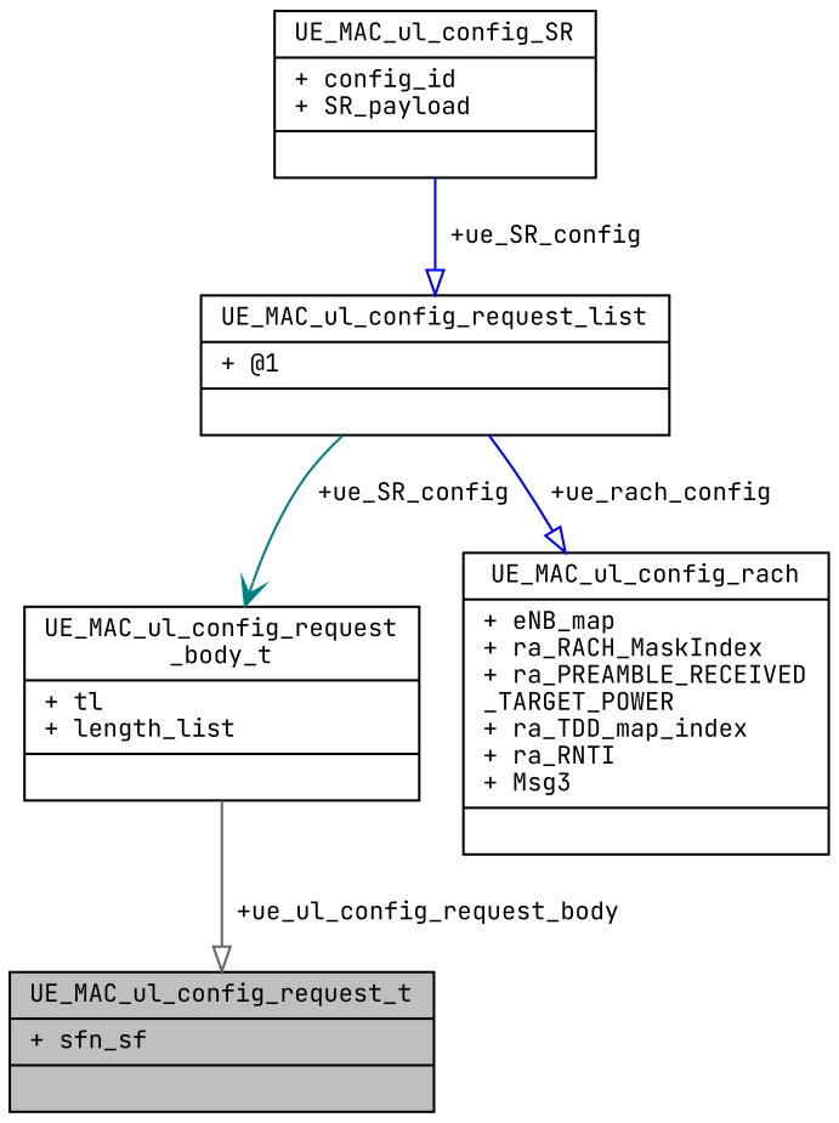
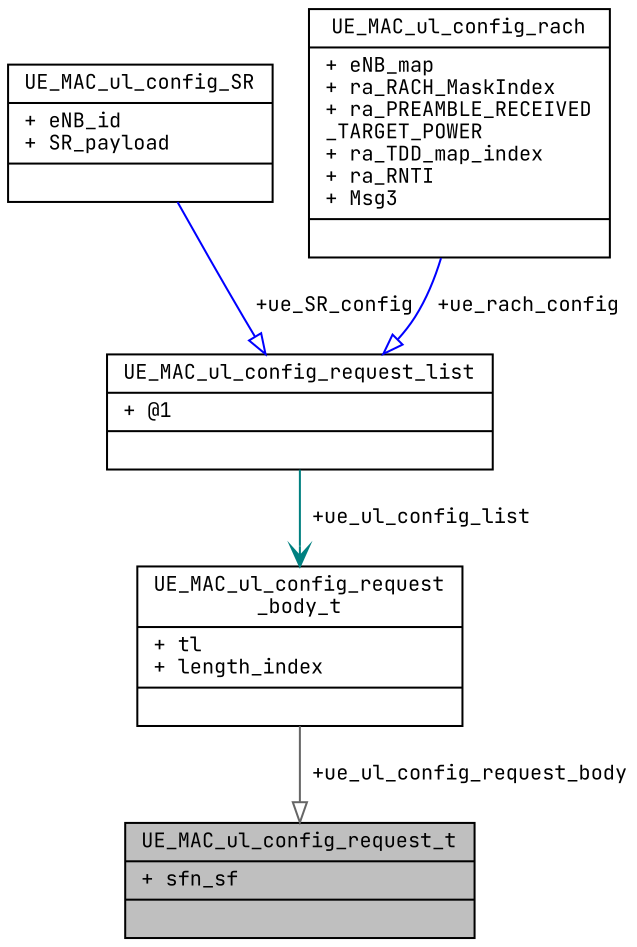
  digraph {
    fontname="JetBrains Mono"
    node [color=black fillcolor=white fontname="JetBrains Mono" fontsize=10 shape=record style=filled]
    edge [arrowhead=onormal color=blue fontname="JetBrains Mono" fontsize=10 labelfontname=Helvetica labelfontsize=10 style=solid]
    n1 [fillcolor=grey75 fontcolor=black height=0.2 label="{UE_MAC_ul_config_request_t\n|+ sfn_sf\l|}" width=0.4]
-   n2 [height=0.2 label="{UE_MAC_ul_config_request\l_body_t\n|+ tl\l+ length_list\l|}" width=0.4]
+   n2 [height=0.2 label="{UE_MAC_ul_config_request\l_body_t\n|+ tl\l+ length_index\l|}" width=0.4]
    n3 [height=0.2 label="{UE_MAC_ul_config_request_list\n|+ @1\l|}" width=0.4]
-   n4 [height=0.2 label="{UE_MAC_ul_config_SR\n|+ config_id\l+ SR_payload\l|}" width=0.4]
+   n4 [height=0.2 label="{UE_MAC_ul_config_SR\n|+ eNB_id\l+ SR_payload\l|}" width=0.4]
    n5 [height=0.2 label="{UE_MAC_ul_config_rach\n|+ eNB_map\l+ ra_RACH_MaskIndex\l+ ra_PREAMBLE_RECEIVED\l_TARGET_POWER\l+ ra_TDD_map_index\l+ ra_RNTI\l+ Msg3\l|}" width=0.4]
    n2 -> n1 [color=gray40 label=" +ue_ul_config_request_body"]
-   n3 -> n2 [arrowhead=vee color=teal label=" +ue_SR_config"]
+   n3 -> n2 [arrowhead=vee color=teal label=" +ue_ul_config_list"]
    n4 -> n3 [label=" +ue_SR_config"]
-   n3 -> n5 [label=" +ue_rach_config"]
+   n5 -> n3 [label=" +ue_rach_config"]
  }
